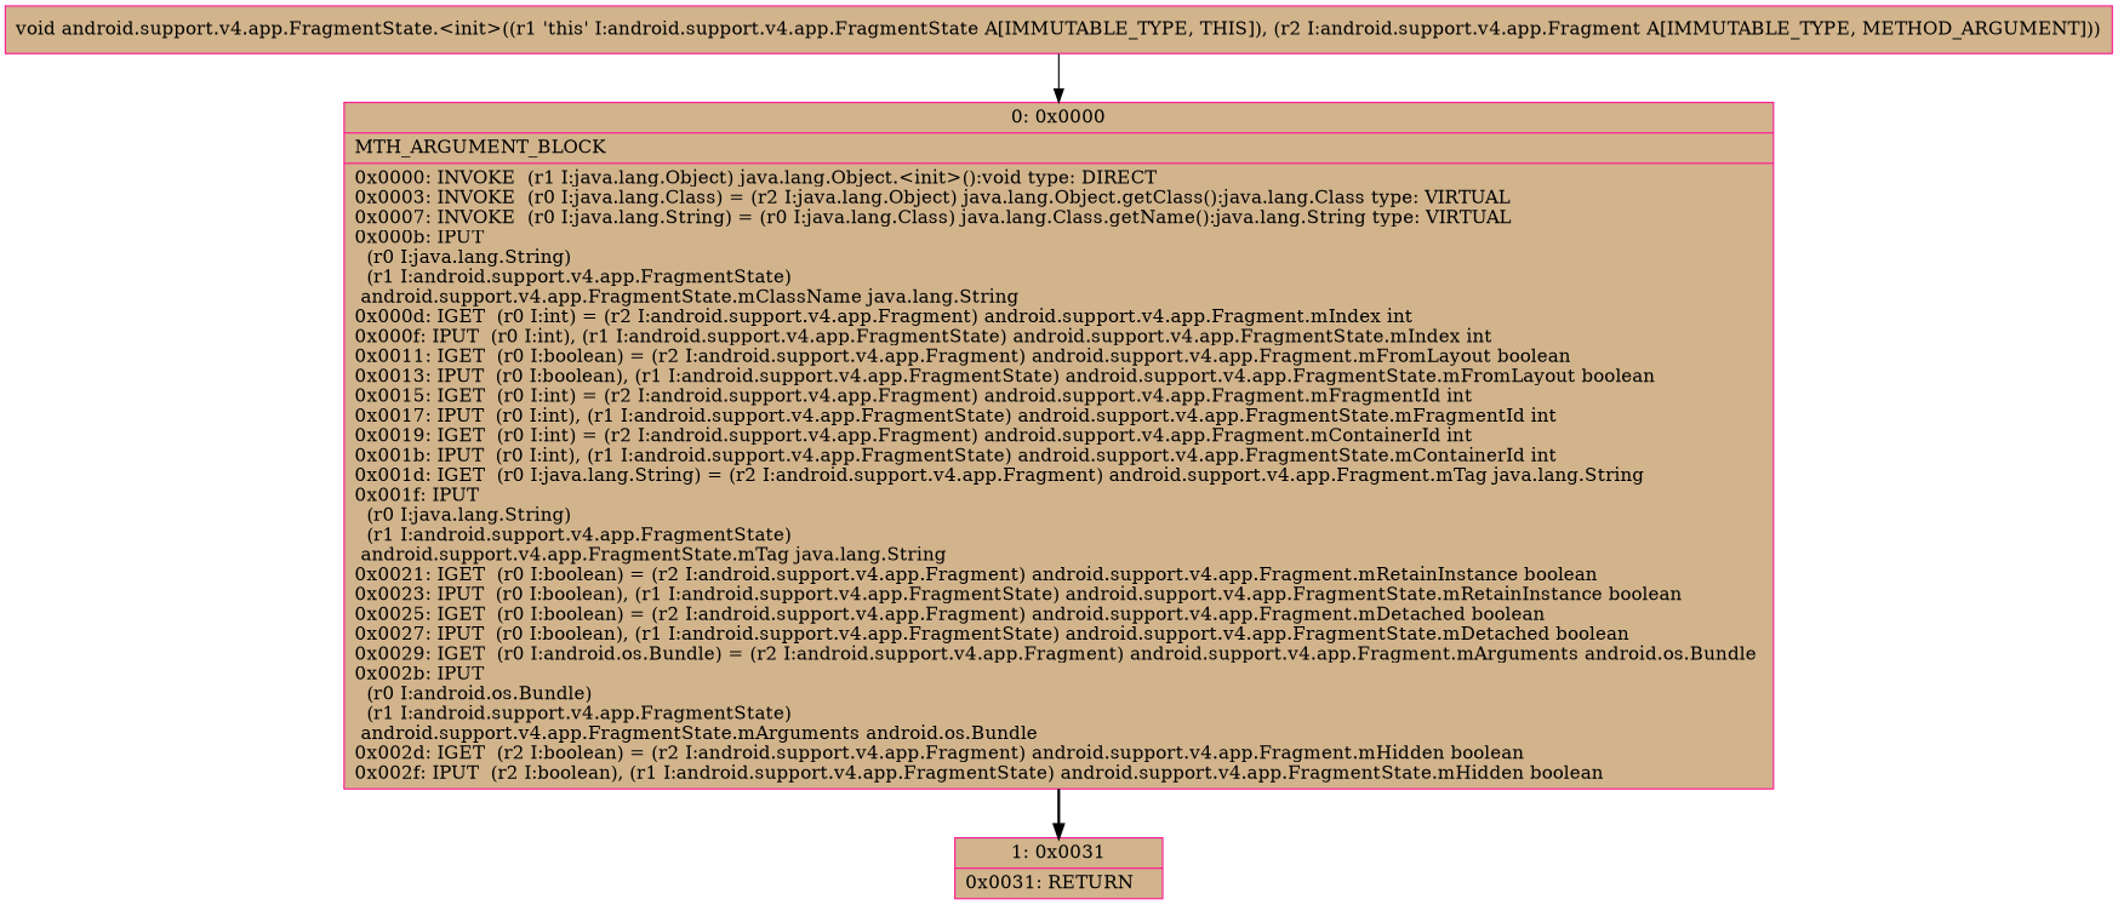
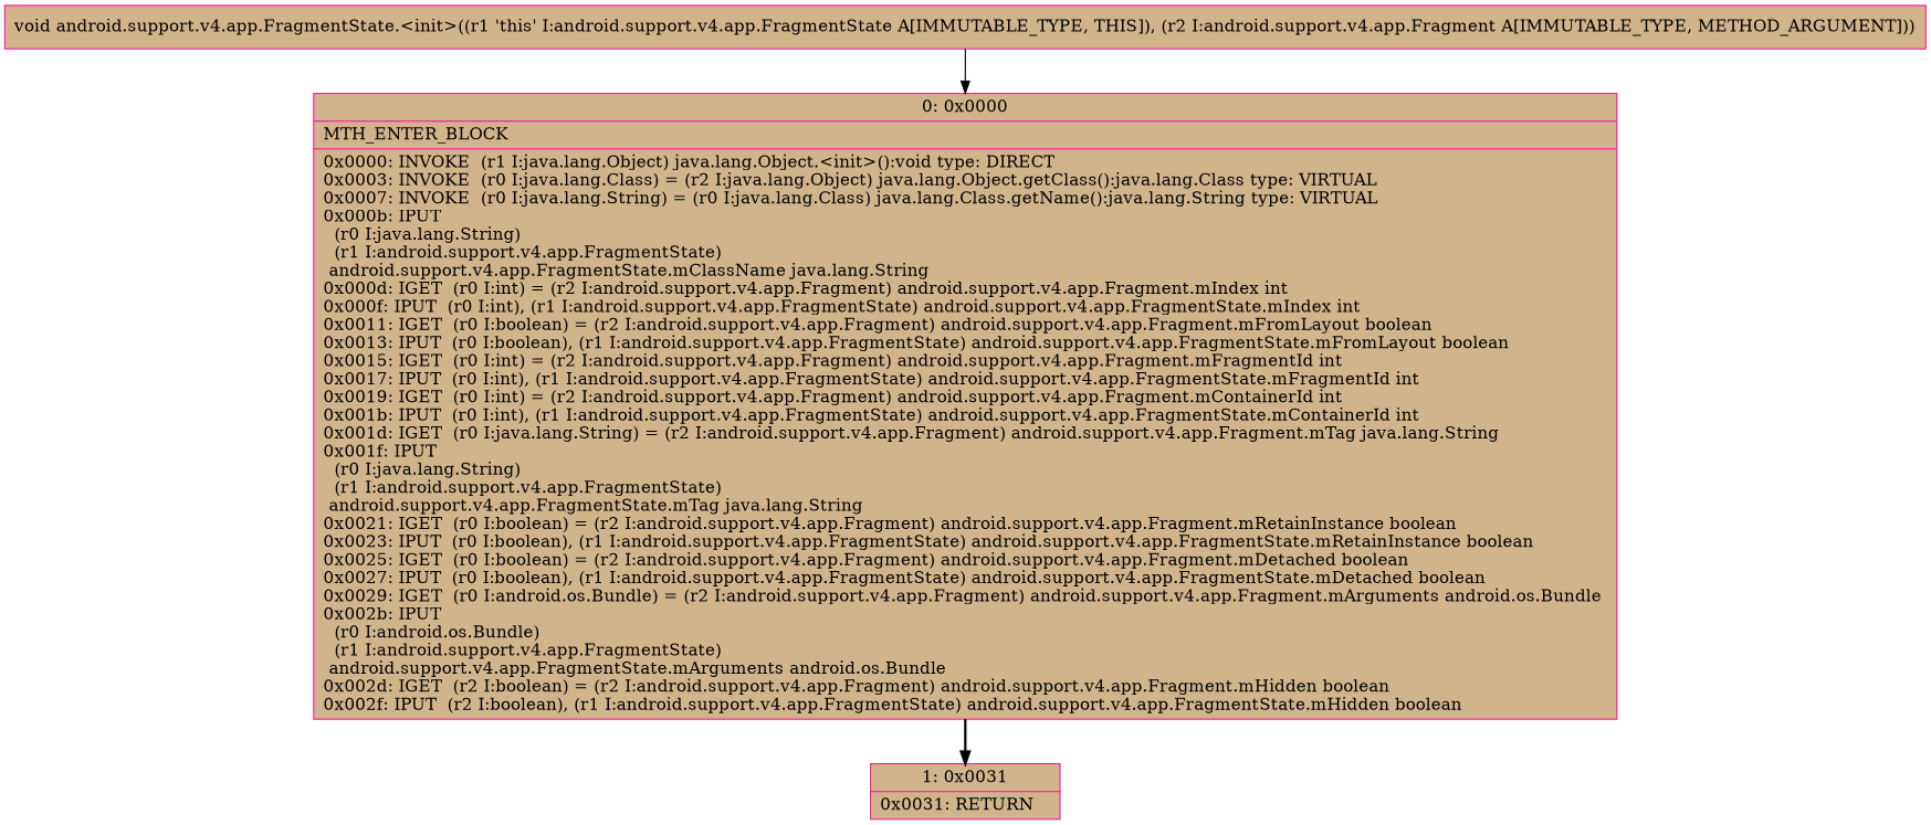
  digraph {
    node [shape=record style=filled fillcolor=tan color=deeppink]
-   n1 [label="{0\:\ 0x0000|MTH_ARGUMENT_BLOCK\l|0x0000: INVOKE  (r1 I:java.lang.Object) java.lang.Object.\<init\>():void type: DIRECT \l0x0003: INVOKE  (r0 I:java.lang.Class) = (r2 I:java.lang.Object) java.lang.Object.getClass():java.lang.Class type: VIRTUAL \l0x0007: INVOKE  (r0 I:java.lang.String) = (r0 I:java.lang.Class) java.lang.Class.getName():java.lang.String type: VIRTUAL \l0x000b: IPUT  \l  (r0 I:java.lang.String)\l  (r1 I:android.support.v4.app.FragmentState)\l android.support.v4.app.FragmentState.mClassName java.lang.String \l0x000d: IGET  (r0 I:int) = (r2 I:android.support.v4.app.Fragment) android.support.v4.app.Fragment.mIndex int \l0x000f: IPUT  (r0 I:int), (r1 I:android.support.v4.app.FragmentState) android.support.v4.app.FragmentState.mIndex int \l0x0011: IGET  (r0 I:boolean) = (r2 I:android.support.v4.app.Fragment) android.support.v4.app.Fragment.mFromLayout boolean \l0x0013: IPUT  (r0 I:boolean), (r1 I:android.support.v4.app.FragmentState) android.support.v4.app.FragmentState.mFromLayout boolean \l0x0015: IGET  (r0 I:int) = (r2 I:android.support.v4.app.Fragment) android.support.v4.app.Fragment.mFragmentId int \l0x0017: IPUT  (r0 I:int), (r1 I:android.support.v4.app.FragmentState) android.support.v4.app.FragmentState.mFragmentId int \l0x0019: IGET  (r0 I:int) = (r2 I:android.support.v4.app.Fragment) android.support.v4.app.Fragment.mContainerId int \l0x001b: IPUT  (r0 I:int), (r1 I:android.support.v4.app.FragmentState) android.support.v4.app.FragmentState.mContainerId int \l0x001d: IGET  (r0 I:java.lang.String) = (r2 I:android.support.v4.app.Fragment) android.support.v4.app.Fragment.mTag java.lang.String \l0x001f: IPUT  \l  (r0 I:java.lang.String)\l  (r1 I:android.support.v4.app.FragmentState)\l android.support.v4.app.FragmentState.mTag java.lang.String \l0x0021: IGET  (r0 I:boolean) = (r2 I:android.support.v4.app.Fragment) android.support.v4.app.Fragment.mRetainInstance boolean \l0x0023: IPUT  (r0 I:boolean), (r1 I:android.support.v4.app.FragmentState) android.support.v4.app.FragmentState.mRetainInstance boolean \l0x0025: IGET  (r0 I:boolean) = (r2 I:android.support.v4.app.Fragment) android.support.v4.app.Fragment.mDetached boolean \l0x0027: IPUT  (r0 I:boolean), (r1 I:android.support.v4.app.FragmentState) android.support.v4.app.FragmentState.mDetached boolean \l0x0029: IGET  (r0 I:android.os.Bundle) = (r2 I:android.support.v4.app.Fragment) android.support.v4.app.Fragment.mArguments android.os.Bundle \l0x002b: IPUT  \l  (r0 I:android.os.Bundle)\l  (r1 I:android.support.v4.app.FragmentState)\l android.support.v4.app.FragmentState.mArguments android.os.Bundle \l0x002d: IGET  (r2 I:boolean) = (r2 I:android.support.v4.app.Fragment) android.support.v4.app.Fragment.mHidden boolean \l0x002f: IPUT  (r2 I:boolean), (r1 I:android.support.v4.app.FragmentState) android.support.v4.app.FragmentState.mHidden boolean \l}"]
+   n1 [label="{0\:\ 0x0000|MTH_ENTER_BLOCK\l|0x0000: INVOKE  (r1 I:java.lang.Object) java.lang.Object.\<init\>():void type: DIRECT \l0x0003: INVOKE  (r0 I:java.lang.Class) = (r2 I:java.lang.Object) java.lang.Object.getClass():java.lang.Class type: VIRTUAL \l0x0007: INVOKE  (r0 I:java.lang.String) = (r0 I:java.lang.Class) java.lang.Class.getName():java.lang.String type: VIRTUAL \l0x000b: IPUT  \l  (r0 I:java.lang.String)\l  (r1 I:android.support.v4.app.FragmentState)\l android.support.v4.app.FragmentState.mClassName java.lang.String \l0x000d: IGET  (r0 I:int) = (r2 I:android.support.v4.app.Fragment) android.support.v4.app.Fragment.mIndex int \l0x000f: IPUT  (r0 I:int), (r1 I:android.support.v4.app.FragmentState) android.support.v4.app.FragmentState.mIndex int \l0x0011: IGET  (r0 I:boolean) = (r2 I:android.support.v4.app.Fragment) android.support.v4.app.Fragment.mFromLayout boolean \l0x0013: IPUT  (r0 I:boolean), (r1 I:android.support.v4.app.FragmentState) android.support.v4.app.FragmentState.mFromLayout boolean \l0x0015: IGET  (r0 I:int) = (r2 I:android.support.v4.app.Fragment) android.support.v4.app.Fragment.mFragmentId int \l0x0017: IPUT  (r0 I:int), (r1 I:android.support.v4.app.FragmentState) android.support.v4.app.FragmentState.mFragmentId int \l0x0019: IGET  (r0 I:int) = (r2 I:android.support.v4.app.Fragment) android.support.v4.app.Fragment.mContainerId int \l0x001b: IPUT  (r0 I:int), (r1 I:android.support.v4.app.FragmentState) android.support.v4.app.FragmentState.mContainerId int \l0x001d: IGET  (r0 I:java.lang.String) = (r2 I:android.support.v4.app.Fragment) android.support.v4.app.Fragment.mTag java.lang.String \l0x001f: IPUT  \l  (r0 I:java.lang.String)\l  (r1 I:android.support.v4.app.FragmentState)\l android.support.v4.app.FragmentState.mTag java.lang.String \l0x0021: IGET  (r0 I:boolean) = (r2 I:android.support.v4.app.Fragment) android.support.v4.app.Fragment.mRetainInstance boolean \l0x0023: IPUT  (r0 I:boolean), (r1 I:android.support.v4.app.FragmentState) android.support.v4.app.FragmentState.mRetainInstance boolean \l0x0025: IGET  (r0 I:boolean) = (r2 I:android.support.v4.app.Fragment) android.support.v4.app.Fragment.mDetached boolean \l0x0027: IPUT  (r0 I:boolean), (r1 I:android.support.v4.app.FragmentState) android.support.v4.app.FragmentState.mDetached boolean \l0x0029: IGET  (r0 I:android.os.Bundle) = (r2 I:android.support.v4.app.Fragment) android.support.v4.app.Fragment.mArguments android.os.Bundle \l0x002b: IPUT  \l  (r0 I:android.os.Bundle)\l  (r1 I:android.support.v4.app.FragmentState)\l android.support.v4.app.FragmentState.mArguments android.os.Bundle \l0x002d: IGET  (r2 I:boolean) = (r2 I:android.support.v4.app.Fragment) android.support.v4.app.Fragment.mHidden boolean \l0x002f: IPUT  (r2 I:boolean), (r1 I:android.support.v4.app.FragmentState) android.support.v4.app.FragmentState.mHidden boolean \l}"]
    n2 [label="{1\:\ 0x0031|0x0031: RETURN   \l}"]
    n3 [label="{void android.support.v4.app.FragmentState.\<init\>((r1 'this' I:android.support.v4.app.FragmentState A[IMMUTABLE_TYPE, THIS]), (r2 I:android.support.v4.app.Fragment A[IMMUTABLE_TYPE, METHOD_ARGUMENT])) }"]
    n1 -> n2 [style=bold]
    n3 -> n1 [style=solid]
  }
